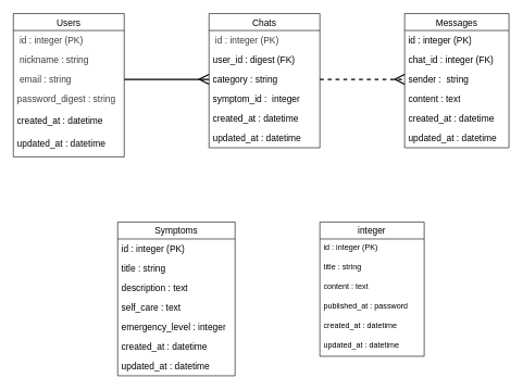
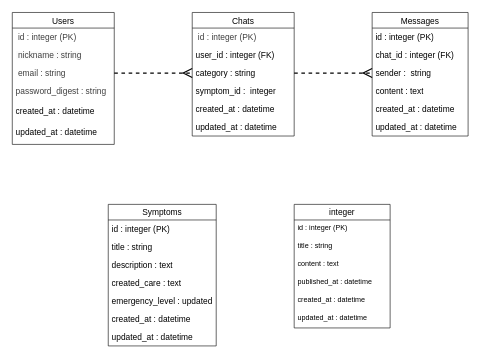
  <mxCell id="0" />
  <mxCell id="1" parent="0" />
  <mxCell id="2" value="Users" style="swimlane;fontStyle=0;childLayout=stackLayout;horizontal=1;startSize=26;horizontalStack=0;resizeParent=1;resizeParentMax=0;resizeLast=0;collapsible=1;marginBottom=0;align=center;fontSize=14;" parent="1" vertex="1"><mxGeometry x="20" y="20" width="170" height="220" as="geometry" /></mxCell>
  <mxCell id="3" value="&lt;span style=&quot;color: rgb(63, 63, 63);&quot;&gt;&lt;font style=&quot;font-size: 14px;&quot;&gt;&amp;nbsp;id : integer (PK)&lt;/font&gt;&lt;/span&gt;" style="text;strokeColor=none;fillColor=none;spacingLeft=4;spacingRight=4;overflow=hidden;rotatable=0;points=[[0,0.5],[1,0.5]];portConstraint=eastwest;fontSize=12;whiteSpace=wrap;html=1;" parent="2" vertex="1"><mxGeometry y="26" width="170" height="30" as="geometry" /></mxCell>
  <mxCell id="4" value="&lt;span style=&quot;color: rgb(63, 63, 63); font-family: Helvetica; font-style: normal; font-variant-ligatures: normal; font-variant-caps: normal; font-weight: 400; letter-spacing: normal; orphans: 2; text-align: left; text-indent: 0px; text-transform: none; widows: 2; word-spacing: 0px; -webkit-text-stroke-width: 0px; white-space: normal; background-color: rgb(251, 251, 251); text-decoration-thickness: initial; text-decoration-style: initial; text-decoration-color: initial; float: none; display: inline !important;&quot;&gt;&lt;font style=&quot;font-size: 14px;&quot;&gt;&amp;nbsp;nickname : string&lt;/font&gt;&lt;/span&gt;" style="text;strokeColor=none;fillColor=none;spacingLeft=4;spacingRight=4;overflow=hidden;rotatable=0;points=[[0,0.5],[1,0.5]];portConstraint=eastwest;fontSize=12;whiteSpace=wrap;html=1;" parent="2" vertex="1"><mxGeometry y="56" width="170" height="30" as="geometry" /></mxCell>
  <mxCell id="5" value="&lt;span style=&quot;color: rgb(63, 63, 63);&quot;&gt;&lt;font style=&quot;font-size: 14px;&quot;&gt;&amp;nbsp;email : string&lt;/font&gt;&lt;/span&gt;" style="text;strokeColor=none;fillColor=none;spacingLeft=4;spacingRight=4;overflow=hidden;rotatable=0;points=[[0,0.5],[1,0.5]];portConstraint=eastwest;fontSize=12;whiteSpace=wrap;html=1;" parent="2" vertex="1"><mxGeometry y="86" width="170" height="30" as="geometry" /></mxCell>
  <mxCell id="6" value="&lt;span style=&quot;color: rgb(63, 63, 63);&quot;&gt;&lt;font style=&quot;font-size: 14px;&quot;&gt;password_digest&amp;nbsp;: string&lt;/font&gt;&lt;/span&gt;" style="text;strokeColor=none;fillColor=none;spacingLeft=4;spacingRight=4;overflow=hidden;rotatable=0;points=[[0,0.5],[1,0.5]];portConstraint=eastwest;fontSize=12;whiteSpace=wrap;html=1;" parent="2" vertex="1"><mxGeometry y="116" width="170" height="34" as="geometry" /></mxCell>
  <mxCell id="7" value="&lt;font style=&quot;font-size: 14px;&quot;&gt;created_at :&amp;nbsp;&lt;span style=&quot;color: rgb(0, 0, 0);&quot;&gt;datetime&amp;nbsp;&lt;/span&gt;&lt;/font&gt;" style="text;strokeColor=none;fillColor=none;spacingLeft=4;spacingRight=4;overflow=hidden;rotatable=0;points=[[0,0.5],[1,0.5]];portConstraint=eastwest;fontSize=12;whiteSpace=wrap;html=1;" parent="2" vertex="1"><mxGeometry y="150" width="170" height="34" as="geometry" /></mxCell>
  <mxCell id="8" value="&lt;font style=&quot;font-size: 14px;&quot;&gt;updated_at :&amp;nbsp;&lt;span style=&quot;color: rgb(0, 0, 0);&quot;&gt;datetime&amp;nbsp;&lt;/span&gt;&lt;/font&gt;" style="text;strokeColor=none;fillColor=none;spacingLeft=4;spacingRight=4;overflow=hidden;rotatable=0;points=[[0,0.5],[1,0.5]];portConstraint=eastwest;fontSize=12;whiteSpace=wrap;html=1;" parent="2" vertex="1"><mxGeometry y="184" width="170" height="36" as="geometry" /></mxCell>
  <mxCell id="9" value="Chats" style="swimlane;fontStyle=0;childLayout=stackLayout;horizontal=1;startSize=26;horizontalStack=0;resizeParent=1;resizeParentMax=0;resizeLast=0;collapsible=1;marginBottom=0;align=center;fontSize=14;" parent="1" vertex="1"><mxGeometry x="320" y="20" width="170" height="206" as="geometry" /></mxCell>
  <mxCell id="10" value="&lt;span style=&quot;color: rgb(63, 63, 63);&quot;&gt;&lt;font style=&quot;font-size: 14px;&quot;&gt;&amp;nbsp;id : integer (PK)&lt;/font&gt;&lt;/span&gt;" style="text;strokeColor=none;fillColor=none;spacingLeft=4;spacingRight=4;overflow=hidden;rotatable=0;points=[[0,0.5],[1,0.5]];portConstraint=eastwest;fontSize=12;whiteSpace=wrap;html=1;" parent="9" vertex="1"><mxGeometry y="26" width="170" height="30" as="geometry" /></mxCell>
- <mxCell id="11" value="&lt;font style=&quot;font-size: 14px;&quot;&gt;user_id : digest (FK)&lt;/font&gt;" style="text;strokeColor=none;fillColor=none;spacingLeft=4;spacingRight=4;overflow=hidden;rotatable=0;points=[[0,0.5],[1,0.5]];portConstraint=eastwest;fontSize=12;whiteSpace=wrap;html=1;" parent="9" vertex="1"><mxGeometry y="56" width="170" height="30" as="geometry" /></mxCell>
+ <mxCell id="11" value="&lt;font style=&quot;font-size: 14px;&quot;&gt;user_id : integer (FK)&lt;/font&gt;" style="text;strokeColor=none;fillColor=none;spacingLeft=4;spacingRight=4;overflow=hidden;rotatable=0;points=[[0,0.5],[1,0.5]];portConstraint=eastwest;fontSize=12;whiteSpace=wrap;html=1;" parent="9" vertex="1"><mxGeometry y="56" width="170" height="30" as="geometry" /></mxCell>
  <mxCell id="12" value="&lt;font style=&quot;font-size: 14px;&quot;&gt;category :&amp;nbsp;string&lt;/font&gt;" style="text;strokeColor=none;fillColor=none;spacingLeft=4;spacingRight=4;overflow=hidden;rotatable=0;points=[[0,0.5],[1,0.5]];portConstraint=eastwest;fontSize=12;whiteSpace=wrap;html=1;" parent="9" vertex="1"><mxGeometry y="86" width="170" height="30" as="geometry" /></mxCell>
  <mxCell id="13" value="&lt;font style=&quot;font-size: 14px;&quot;&gt;symptom_id :&amp;nbsp; integer&lt;/font&gt;" style="text;strokeColor=none;fillColor=none;spacingLeft=4;spacingRight=4;overflow=hidden;rotatable=0;points=[[0,0.5],[1,0.5]];portConstraint=eastwest;fontSize=12;whiteSpace=wrap;html=1;" parent="9" vertex="1"><mxGeometry y="116" width="170" height="30" as="geometry" /></mxCell>
  <mxCell id="14" value="&lt;font style=&quot;font-size: 14px;&quot;&gt;created_at :&amp;nbsp;&lt;span style=&quot;color: rgb(0, 0, 0);&quot;&gt;datetime&amp;nbsp;&lt;/span&gt;&lt;/font&gt;" style="text;strokeColor=none;fillColor=none;spacingLeft=4;spacingRight=4;overflow=hidden;rotatable=0;points=[[0,0.5],[1,0.5]];portConstraint=eastwest;fontSize=12;whiteSpace=wrap;html=1;" parent="9" vertex="1"><mxGeometry y="146" width="170" height="30" as="geometry" /></mxCell>
  <mxCell id="15" value="&lt;font style=&quot;font-size: 14px;&quot;&gt;updated_at :&amp;nbsp;&lt;span style=&quot;color: rgb(0, 0, 0);&quot;&gt;datetime&amp;nbsp;&lt;/span&gt;&lt;/font&gt;" style="text;strokeColor=none;fillColor=none;spacingLeft=4;spacingRight=4;overflow=hidden;rotatable=0;points=[[0,0.5],[1,0.5]];portConstraint=eastwest;fontSize=12;whiteSpace=wrap;html=1;" parent="9" vertex="1"><mxGeometry y="176" width="170" height="30" as="geometry" /></mxCell>
  <mxCell id="16" value="Messages" style="swimlane;fontStyle=0;childLayout=stackLayout;horizontal=1;startSize=26;horizontalStack=0;resizeParent=1;resizeParentMax=0;resizeLast=0;collapsible=1;marginBottom=0;align=center;fontSize=14;" parent="1" vertex="1"><mxGeometry x="620" y="20" width="160" height="206" as="geometry" /></mxCell>
  <mxCell id="17" value="&lt;font style=&quot;font-size: 14px;&quot;&gt;id :&amp;nbsp;&lt;span style=&quot;color: rgb(0, 0, 0);&quot;&gt;integer&amp;nbsp;(&lt;/span&gt;PK)&lt;/font&gt;" style="text;strokeColor=none;fillColor=none;spacingLeft=4;spacingRight=4;overflow=hidden;rotatable=0;points=[[0,0.5],[1,0.5]];portConstraint=eastwest;fontSize=12;whiteSpace=wrap;html=1;" parent="16" vertex="1"><mxGeometry y="26" width="160" height="30" as="geometry" /></mxCell>
  <mxCell id="18" value="&lt;font style=&quot;font-size: 14px;&quot;&gt;chat_id :&amp;nbsp;integer (FK)&lt;/font&gt;" style="text;strokeColor=none;fillColor=none;spacingLeft=4;spacingRight=4;overflow=hidden;rotatable=0;points=[[0,0.5],[1,0.5]];portConstraint=eastwest;fontSize=12;whiteSpace=wrap;html=1;" parent="16" vertex="1"><mxGeometry y="56" width="160" height="30" as="geometry" /></mxCell>
  <mxCell id="19" value="&lt;font style=&quot;font-size: 14px;&quot;&gt;sender :&amp;nbsp; string&lt;/font&gt;" style="text;strokeColor=none;fillColor=none;spacingLeft=4;spacingRight=4;overflow=hidden;rotatable=0;points=[[0,0.5],[1,0.5]];portConstraint=eastwest;fontSize=12;whiteSpace=wrap;html=1;" parent="16" vertex="1"><mxGeometry y="86" width="160" height="30" as="geometry" /></mxCell>
  <mxCell id="20" value="&lt;font style=&quot;font-size: 14px;&quot;&gt;content : text&lt;/font&gt;" style="text;strokeColor=none;fillColor=none;spacingLeft=4;spacingRight=4;overflow=hidden;rotatable=0;points=[[0,0.5],[1,0.5]];portConstraint=eastwest;fontSize=12;whiteSpace=wrap;html=1;" parent="16" vertex="1"><mxGeometry y="116" width="160" height="30" as="geometry" /></mxCell>
  <mxCell id="21" value="&lt;font style=&quot;font-size: 14px;&quot;&gt;created_at :&amp;nbsp;datetime&lt;/font&gt;" style="text;strokeColor=none;fillColor=none;spacingLeft=4;spacingRight=4;overflow=hidden;rotatable=0;points=[[0,0.5],[1,0.5]];portConstraint=eastwest;fontSize=12;whiteSpace=wrap;html=1;" parent="16" vertex="1"><mxGeometry y="146" width="160" height="30" as="geometry" /></mxCell>
  <mxCell id="22" value="&lt;font style=&quot;font-size: 14px;&quot;&gt;&lt;span style=&quot;color: rgb(0, 0, 0);&quot;&gt;updated_at :&amp;nbsp;&lt;/span&gt;&lt;span style=&quot;color: rgb(0, 0, 0);&quot;&gt;datetime&amp;nbsp;&lt;/span&gt;&lt;/font&gt;" style="text;strokeColor=none;fillColor=none;spacingLeft=4;spacingRight=4;overflow=hidden;rotatable=0;points=[[0,0.5],[1,0.5]];portConstraint=eastwest;fontSize=12;whiteSpace=wrap;html=1;" parent="16" vertex="1"><mxGeometry y="176" width="160" height="30" as="geometry" /></mxCell>
  <mxCell id="23" value="Symptoms" style="swimlane;fontStyle=0;childLayout=stackLayout;horizontal=1;startSize=26;horizontalStack=0;resizeParent=1;resizeParentMax=0;resizeLast=0;collapsible=1;marginBottom=0;align=center;fontSize=14;" parent="1" vertex="1"><mxGeometry x="180" y="340" width="180" height="236" as="geometry" /></mxCell>
  <mxCell id="24" value="&lt;font style=&quot;font-size: 14px;&quot;&gt;id : integer (PK)&lt;/font&gt;" style="text;strokeColor=none;fillColor=none;spacingLeft=4;spacingRight=4;overflow=hidden;rotatable=0;points=[[0,0.5],[1,0.5]];portConstraint=eastwest;fontSize=12;whiteSpace=wrap;html=1;" parent="23" vertex="1"><mxGeometry y="26" width="180" height="30" as="geometry" /></mxCell>
  <mxCell id="25" value="&lt;font style=&quot;font-size: 14px;&quot;&gt;title :&amp;nbsp;string&lt;/font&gt;" style="text;strokeColor=none;fillColor=none;spacingLeft=4;spacingRight=4;overflow=hidden;rotatable=0;points=[[0,0.5],[1,0.5]];portConstraint=eastwest;fontSize=12;whiteSpace=wrap;html=1;" parent="23" vertex="1"><mxGeometry y="56" width="180" height="30" as="geometry" /></mxCell>
  <mxCell id="26" value="&lt;font style=&quot;font-size: 14px;&quot;&gt;description :&amp;nbsp;text&lt;/font&gt;" style="text;strokeColor=none;fillColor=none;spacingLeft=4;spacingRight=4;overflow=hidden;rotatable=0;points=[[0,0.5],[1,0.5]];portConstraint=eastwest;fontSize=12;whiteSpace=wrap;html=1;" parent="23" vertex="1"><mxGeometry y="86" width="180" height="30" as="geometry" /></mxCell>
- <mxCell id="27" value="&lt;font style=&quot;font-size: 14px;&quot;&gt;self_care :&amp;nbsp;text&lt;/font&gt;" style="text;strokeColor=none;fillColor=none;spacingLeft=4;spacingRight=4;overflow=hidden;rotatable=0;points=[[0,0.5],[1,0.5]];portConstraint=eastwest;fontSize=12;whiteSpace=wrap;html=1;" parent="23" vertex="1"><mxGeometry y="116" width="180" height="30" as="geometry" /></mxCell>
- <mxCell id="28" value="&lt;font style=&quot;font-size: 14px;&quot;&gt;emergency_level :&amp;nbsp;integer&lt;/font&gt;" style="text;strokeColor=none;fillColor=none;spacingLeft=4;spacingRight=4;overflow=hidden;rotatable=0;points=[[0,0.5],[1,0.5]];portConstraint=eastwest;fontSize=12;whiteSpace=wrap;html=1;" parent="23" vertex="1"><mxGeometry y="146" width="180" height="30" as="geometry" /></mxCell>
+ <mxCell id="27" value="&lt;font style=&quot;font-size: 14px;&quot;&gt;created_care :&amp;nbsp;text&lt;/font&gt;" style="text;strokeColor=none;fillColor=none;spacingLeft=4;spacingRight=4;overflow=hidden;rotatable=0;points=[[0,0.5],[1,0.5]];portConstraint=eastwest;fontSize=12;whiteSpace=wrap;html=1;" parent="23" vertex="1"><mxGeometry y="116" width="180" height="30" as="geometry" /></mxCell>
+ <mxCell id="28" value="&lt;font style=&quot;font-size: 14px;&quot;&gt;emergency_level :&amp;nbsp;updated&lt;/font&gt;" style="text;strokeColor=none;fillColor=none;spacingLeft=4;spacingRight=4;overflow=hidden;rotatable=0;points=[[0,0.5],[1,0.5]];portConstraint=eastwest;fontSize=12;whiteSpace=wrap;html=1;" parent="23" vertex="1"><mxGeometry y="146" width="180" height="30" as="geometry" /></mxCell>
  <mxCell id="29" value="&lt;font style=&quot;font-size: 14px;&quot;&gt;&lt;span style=&quot;color: rgb(0, 0, 0);&quot;&gt;created_at :&amp;nbsp;&lt;/span&gt;&lt;span style=&quot;color: rgb(0, 0, 0);&quot;&gt;datetime&amp;nbsp;&lt;/span&gt;&lt;/font&gt;" style="text;strokeColor=none;fillColor=none;spacingLeft=4;spacingRight=4;overflow=hidden;rotatable=0;points=[[0,0.5],[1,0.5]];portConstraint=eastwest;fontSize=12;whiteSpace=wrap;html=1;" parent="23" vertex="1"><mxGeometry y="176" width="180" height="30" as="geometry" /></mxCell>
  <mxCell id="30" value="&lt;font style=&quot;font-size: 14px;&quot;&gt;&lt;span style=&quot;color: rgb(0, 0, 0);&quot;&gt;updated_at :&amp;nbsp;&lt;/span&gt;&lt;span style=&quot;color: rgb(0, 0, 0);&quot;&gt;datetime&amp;nbsp;&lt;/span&gt;&lt;/font&gt;" style="text;strokeColor=none;fillColor=none;spacingLeft=4;spacingRight=4;overflow=hidden;rotatable=0;points=[[0,0.5],[1,0.5]];portConstraint=eastwest;fontSize=12;whiteSpace=wrap;html=1;" parent="23" vertex="1"><mxGeometry y="206" width="180" height="30" as="geometry" /></mxCell>
  <mxCell id="31" value="integer" style="swimlane;fontStyle=0;childLayout=stackLayout;horizontal=1;startSize=26;horizontalStack=0;resizeParent=1;resizeParentMax=0;resizeLast=0;collapsible=1;marginBottom=0;align=center;fontSize=14;" parent="1" vertex="1"><mxGeometry x="490" y="340" width="160" height="206" as="geometry"><mxRectangle x="260" y="60" width="80" height="30" as="alternateBounds" /></mxGeometry></mxCell>
  <mxCell id="32" value="id : integer (PK)" style="text;strokeColor=none;fillColor=none;spacingLeft=4;spacingRight=4;overflow=hidden;rotatable=0;points=[[0,0.5],[1,0.5]];portConstraint=eastwest;fontSize=12;whiteSpace=wrap;html=1;" parent="31" vertex="1"><mxGeometry y="26" width="160" height="30" as="geometry" /></mxCell>
  <mxCell id="33" value="title :&amp;nbsp;string" style="text;strokeColor=none;fillColor=none;spacingLeft=4;spacingRight=4;overflow=hidden;rotatable=0;points=[[0,0.5],[1,0.5]];portConstraint=eastwest;fontSize=12;whiteSpace=wrap;html=1;" parent="31" vertex="1"><mxGeometry y="56" width="160" height="30" as="geometry" /></mxCell>
  <mxCell id="34" value="content :&amp;nbsp;text" style="text;strokeColor=none;fillColor=none;spacingLeft=4;spacingRight=4;overflow=hidden;rotatable=0;points=[[0,0.5],[1,0.5]];portConstraint=eastwest;fontSize=12;whiteSpace=wrap;html=1;" parent="31" vertex="1"><mxGeometry y="86" width="160" height="30" as="geometry" /></mxCell>
- <mxCell id="35" value="published_at :&amp;nbsp;password" style="text;strokeColor=none;fillColor=none;spacingLeft=4;spacingRight=4;overflow=hidden;rotatable=0;points=[[0,0.5],[1,0.5]];portConstraint=eastwest;fontSize=12;whiteSpace=wrap;html=1;" parent="31" vertex="1"><mxGeometry y="116" width="160" height="30" as="geometry" /></mxCell>
+ <mxCell id="35" value="published_at :&amp;nbsp;datetime" style="text;strokeColor=none;fillColor=none;spacingLeft=4;spacingRight=4;overflow=hidden;rotatable=0;points=[[0,0.5],[1,0.5]];portConstraint=eastwest;fontSize=12;whiteSpace=wrap;html=1;" parent="31" vertex="1"><mxGeometry y="116" width="160" height="30" as="geometry" /></mxCell>
  <mxCell id="36" value="&lt;span style=&quot;color: rgb(0, 0, 0);&quot;&gt;created_at :&amp;nbsp;datetime&lt;/span&gt;" style="text;strokeColor=none;fillColor=none;spacingLeft=4;spacingRight=4;overflow=hidden;rotatable=0;points=[[0,0.5],[1,0.5]];portConstraint=eastwest;fontSize=12;whiteSpace=wrap;html=1;" parent="31" vertex="1"><mxGeometry y="146" width="160" height="30" as="geometry" /></mxCell>
  <mxCell id="37" value="&lt;span style=&quot;color: rgb(0, 0, 0);&quot;&gt;updated_at :&amp;nbsp;&lt;/span&gt;&lt;span style=&quot;color: rgb(0, 0, 0);&quot;&gt;datetime&amp;nbsp;&lt;/span&gt;" style="text;strokeColor=none;fillColor=none;spacingLeft=4;spacingRight=4;overflow=hidden;rotatable=0;points=[[0,0.5],[1,0.5]];portConstraint=eastwest;fontSize=12;whiteSpace=wrap;html=1;" parent="31" vertex="1"><mxGeometry y="176" width="160" height="30" as="geometry" /></mxCell>
- <mxCell id="38" style="edgeStyle=none;html=1;exitX=1;exitY=0.5;exitDx=0;exitDy=0;entryX=0;entryY=0.5;entryDx=0;entryDy=0;endArrow=ERmany;endFill=0;strokeWidth=2;endSize=12;" parent="1" source="5" target="12" edge="1"><mxGeometry relative="1" as="geometry" /></mxCell>
+ <mxCell id="38" style="edgeStyle=none;html=1;exitX=1;exitY=0.5;exitDx=0;exitDy=0;entryX=0;entryY=0.5;entryDx=0;entryDy=0;endArrow=ERmany;endFill=0;strokeWidth=2;endSize=12;dashed=1;" parent="1" source="5" target="12" edge="1"><mxGeometry relative="1" as="geometry" /></mxCell>
  <mxCell id="39" style="edgeStyle=none;html=1;exitX=1;exitY=0.5;exitDx=0;exitDy=0;entryX=0;entryY=0.5;entryDx=0;entryDy=0;strokeWidth=2;endSize=12;endArrow=ERmany;endFill=0;dashed=1;" parent="1" source="12" target="19" edge="1"><mxGeometry relative="1" as="geometry" /></mxCell>
